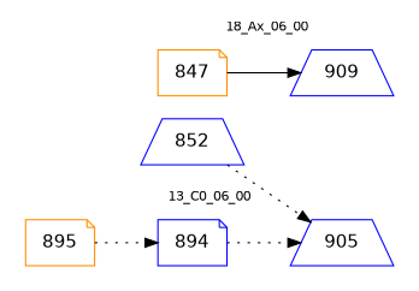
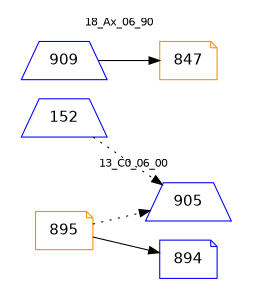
  digraph {
    fontname="DejaVu Sans"
    rankdir=LR
    node [color=blue fontname="DejaVu Sans" shape=trapezium]
    edge [color=black fontname="DejaVu Sans" style=dotted]
-   n1 [label=852]
+   n1 [label=152]
    n2 [color=darkorange label=847 shape=note]
    n3 [label=909]
    n4 [color=darkorange label=895 shape=note]
    n5 [label=894 shape=note]
    n6 [label=905]
    subgraph cluster_1 {
      color=white
      fontsize=10
-     label="18_Ax_06_00"
+     label="18_Ax_06_90"
      n1
      n2
      n3
    }
    subgraph cluster_2 {
      color=white
      fontsize=10
      label="13_C0_06_00"
      n4
      n5
      n6
    }
    n1 -> n6
-   n2 -> n3 [style=solid]
-   n4 -> n5
-   n5 -> n6
+   n3 -> n2 [style=solid]
+   n4 -> n5 [style=solid]
+   n4 -> n6
  }
